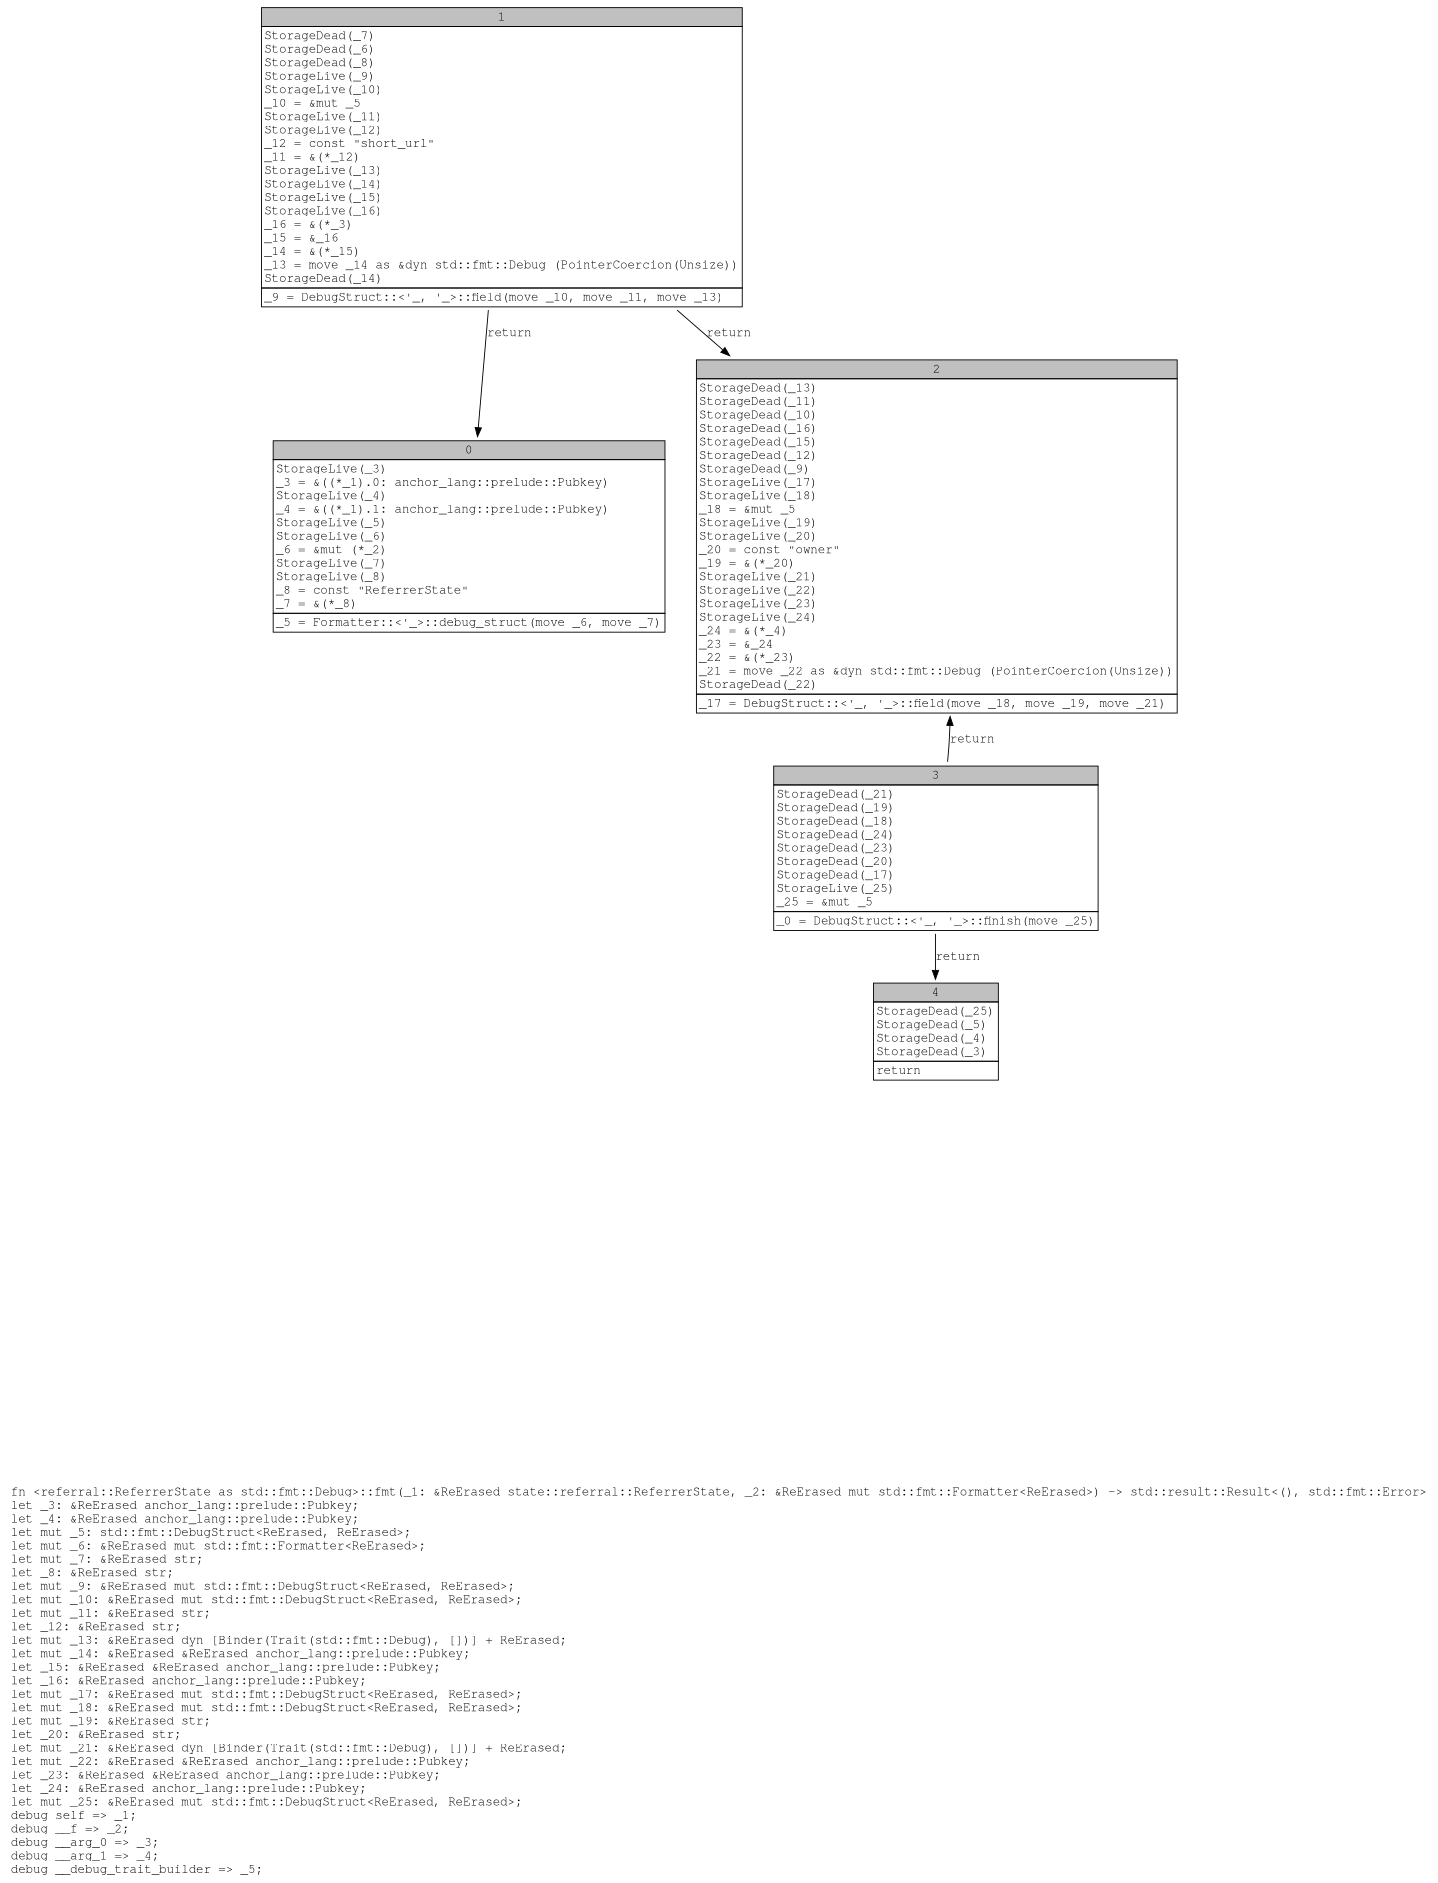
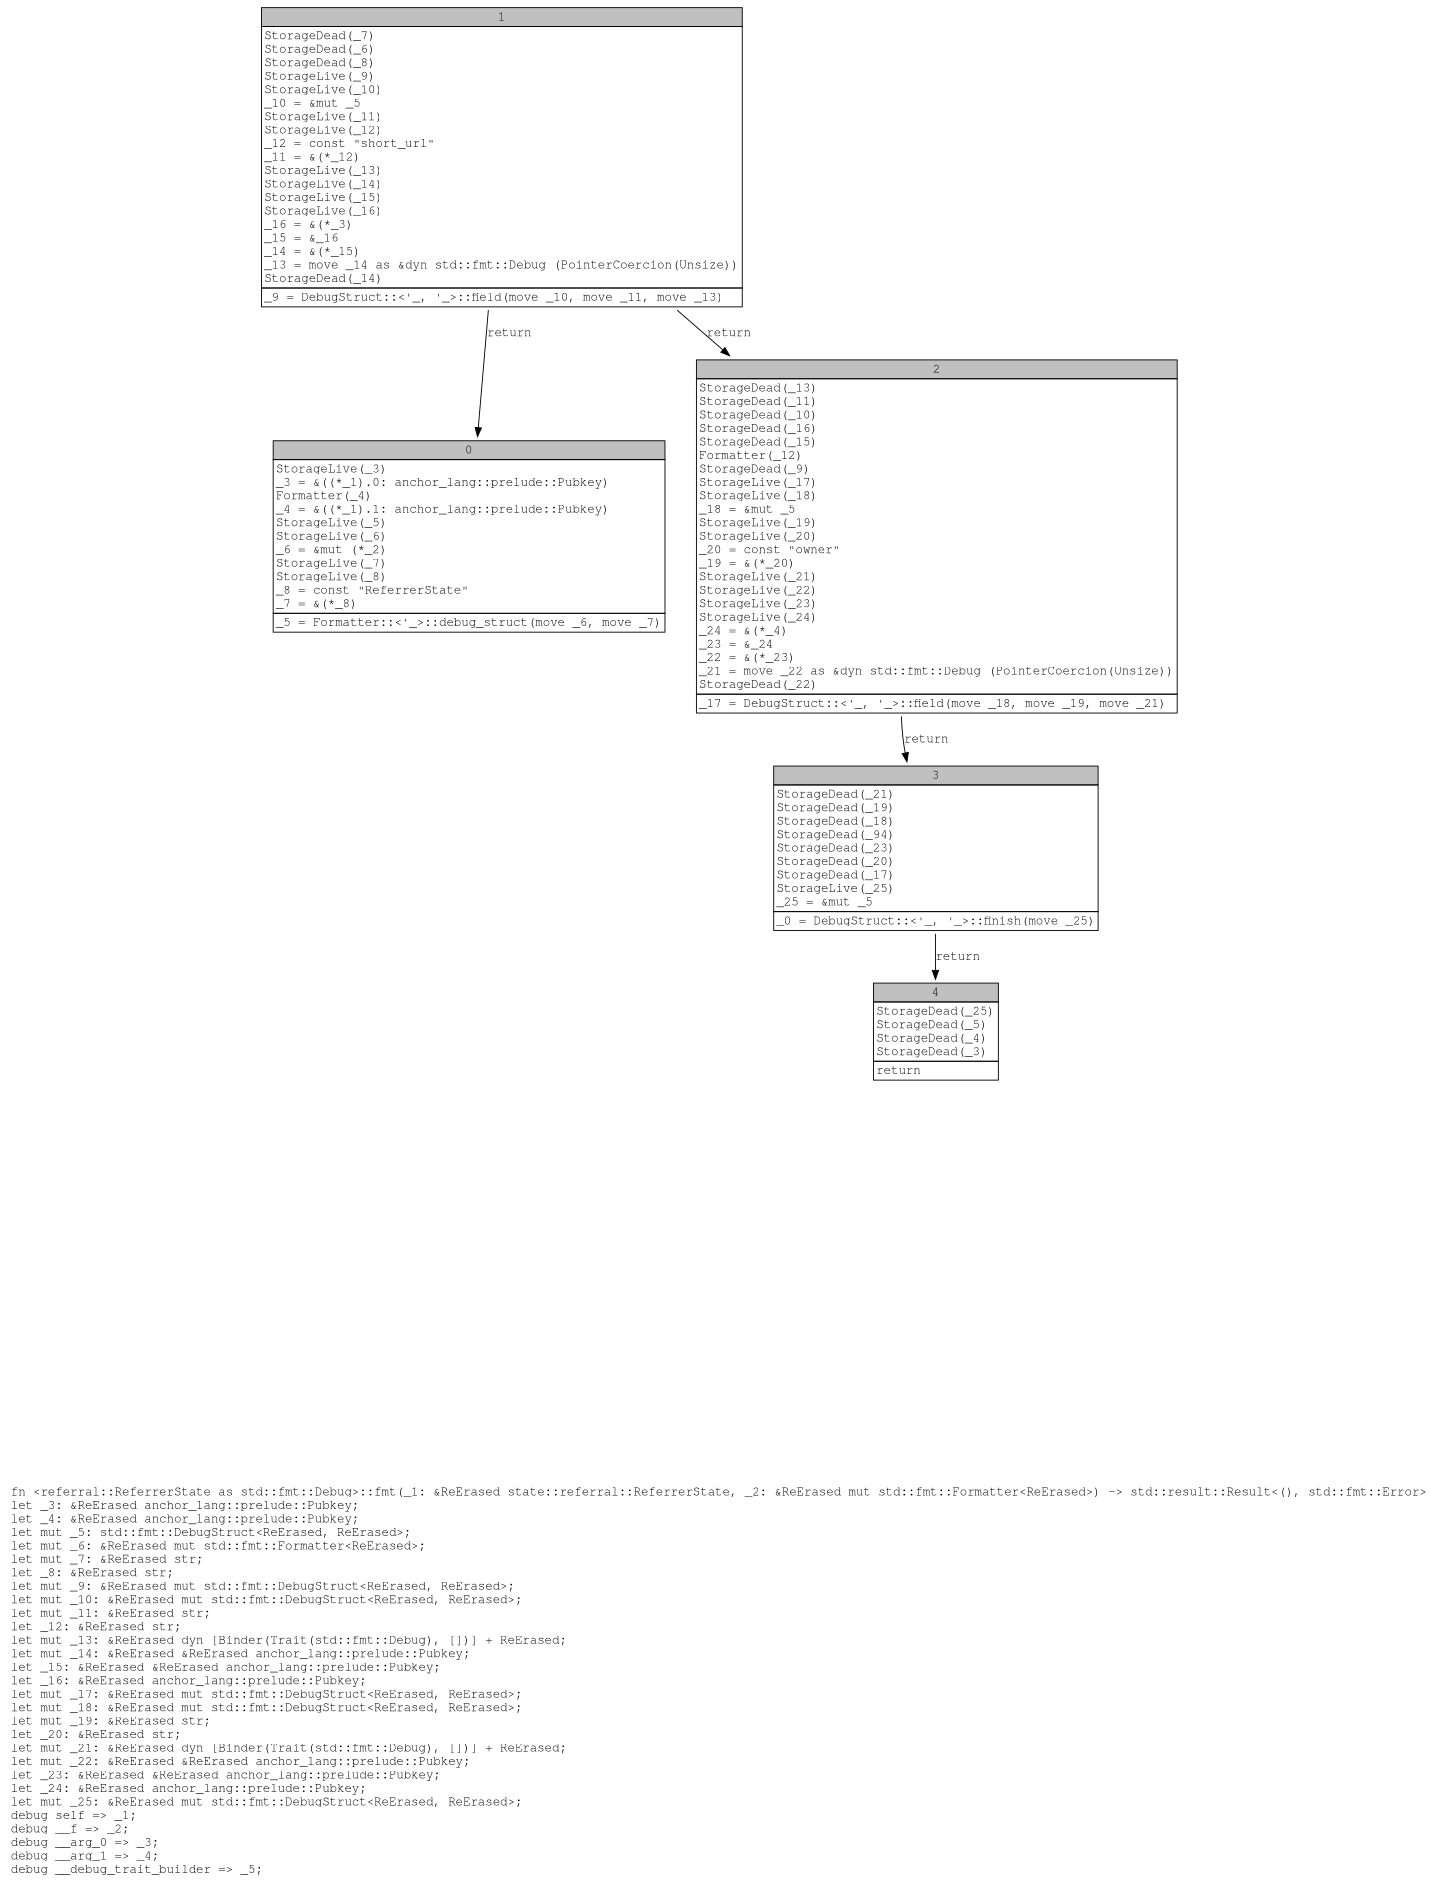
  digraph {
    fontname="Courier, monospace"
    label=<fn &lt;referral::ReferrerState as std::fmt::Debug&gt;::fmt(_1: &amp;ReErased state::referral::ReferrerState, _2: &amp;ReErased mut std::fmt::Formatter&lt;ReErased&gt;) -&gt; std::result::Result&lt;(), std::fmt::Error&gt;<br align="left"/>let _3: &amp;ReErased anchor_lang::prelude::Pubkey;<br align="left"/>let _4: &amp;ReErased anchor_lang::prelude::Pubkey;<br align="left"/>let mut _5: std::fmt::DebugStruct&lt;ReErased, ReErased&gt;;<br align="left"/>let mut _6: &amp;ReErased mut std::fmt::Formatter&lt;ReErased&gt;;<br align="left"/>let mut _7: &amp;ReErased str;<br align="left"/>let _8: &amp;ReErased str;<br align="left"/>let mut _9: &amp;ReErased mut std::fmt::DebugStruct&lt;ReErased, ReErased&gt;;<br align="left"/>let mut _10: &amp;ReErased mut std::fmt::DebugStruct&lt;ReErased, ReErased&gt;;<br align="left"/>let mut _11: &amp;ReErased str;<br align="left"/>let _12: &amp;ReErased str;<br align="left"/>let mut _13: &amp;ReErased dyn [Binder(Trait(std::fmt::Debug), [])] + ReErased;<br align="left"/>let mut _14: &amp;ReErased &amp;ReErased anchor_lang::prelude::Pubkey;<br align="left"/>let _15: &amp;ReErased &amp;ReErased anchor_lang::prelude::Pubkey;<br align="left"/>let _16: &amp;ReErased anchor_lang::prelude::Pubkey;<br align="left"/>let mut _17: &amp;ReErased mut std::fmt::DebugStruct&lt;ReErased, ReErased&gt;;<br align="left"/>let mut _18: &amp;ReErased mut std::fmt::DebugStruct&lt;ReErased, ReErased&gt;;<br align="left"/>let mut _19: &amp;ReErased str;<br align="left"/>let _20: &amp;ReErased str;<br align="left"/>let mut _21: &amp;ReErased dyn [Binder(Trait(std::fmt::Debug), [])] + ReErased;<br align="left"/>let mut _22: &amp;ReErased &amp;ReErased anchor_lang::prelude::Pubkey;<br align="left"/>let _23: &amp;ReErased &amp;ReErased anchor_lang::prelude::Pubkey;<br align="left"/>let _24: &amp;ReErased anchor_lang::prelude::Pubkey;<br align="left"/>let mut _25: &amp;ReErased mut std::fmt::DebugStruct&lt;ReErased, ReErased&gt;;<br align="left"/>debug self =&gt; _1;<br align="left"/>debug __f =&gt; _2;<br align="left"/>debug __arg_0 =&gt; _3;<br align="left"/>debug __arg_1 =&gt; _4;<br align="left"/>debug __debug_trait_builder =&gt; _5;<br align="left"/>>
    node [fontname="Courier, monospace" shape=none]
    edge [fontname="Courier, monospace"]
-   n1 [label=<<table border="0" cellborder="1" cellspacing="0"><tr><td bgcolor="gray" align="center" colspan="1">0</td></tr><tr><td align="left" balign="left">StorageLive(_3)<br/>_3 = &amp;((*_1).0: anchor_lang::prelude::Pubkey)<br/>StorageLive(_4)<br/>_4 = &amp;((*_1).1: anchor_lang::prelude::Pubkey)<br/>StorageLive(_5)<br/>StorageLive(_6)<br/>_6 = &amp;mut (*_2)<br/>StorageLive(_7)<br/>StorageLive(_8)<br/>_8 = const &quot;ReferrerState&quot;<br/>_7 = &amp;(*_8)<br/></td></tr><tr><td align="left">_5 = Formatter::&lt;'_&gt;::debug_struct(move _6, move _7)</td></tr></table>>]
+   n1 [label=<<table border="0" cellborder="1" cellspacing="0"><tr><td bgcolor="gray" align="center" colspan="1">0</td></tr><tr><td align="left" balign="left">StorageLive(_3)<br/>_3 = &amp;((*_1).0: anchor_lang::prelude::Pubkey)<br/>Formatter(_4)<br/>_4 = &amp;((*_1).1: anchor_lang::prelude::Pubkey)<br/>StorageLive(_5)<br/>StorageLive(_6)<br/>_6 = &amp;mut (*_2)<br/>StorageLive(_7)<br/>StorageLive(_8)<br/>_8 = const &quot;ReferrerState&quot;<br/>_7 = &amp;(*_8)<br/></td></tr><tr><td align="left">_5 = Formatter::&lt;'_&gt;::debug_struct(move _6, move _7)</td></tr></table>>]
    n2 [label=<<table border="0" cellborder="1" cellspacing="0"><tr><td bgcolor="gray" align="center" colspan="1">1</td></tr><tr><td align="left" balign="left">StorageDead(_7)<br/>StorageDead(_6)<br/>StorageDead(_8)<br/>StorageLive(_9)<br/>StorageLive(_10)<br/>_10 = &amp;mut _5<br/>StorageLive(_11)<br/>StorageLive(_12)<br/>_12 = const &quot;short_url&quot;<br/>_11 = &amp;(*_12)<br/>StorageLive(_13)<br/>StorageLive(_14)<br/>StorageLive(_15)<br/>StorageLive(_16)<br/>_16 = &amp;(*_3)<br/>_15 = &amp;_16<br/>_14 = &amp;(*_15)<br/>_13 = move _14 as &amp;dyn std::fmt::Debug (PointerCoercion(Unsize))<br/>StorageDead(_14)<br/></td></tr><tr><td align="left">_9 = DebugStruct::&lt;'_, '_&gt;::field(move _10, move _11, move _13)</td></tr></table>>]
-   n3 [label=<<table border="0" cellborder="1" cellspacing="0"><tr><td bgcolor="gray" align="center" colspan="1">2</td></tr><tr><td align="left" balign="left">StorageDead(_13)<br/>StorageDead(_11)<br/>StorageDead(_10)<br/>StorageDead(_16)<br/>StorageDead(_15)<br/>StorageDead(_12)<br/>StorageDead(_9)<br/>StorageLive(_17)<br/>StorageLive(_18)<br/>_18 = &amp;mut _5<br/>StorageLive(_19)<br/>StorageLive(_20)<br/>_20 = const &quot;owner&quot;<br/>_19 = &amp;(*_20)<br/>StorageLive(_21)<br/>StorageLive(_22)<br/>StorageLive(_23)<br/>StorageLive(_24)<br/>_24 = &amp;(*_4)<br/>_23 = &amp;_24<br/>_22 = &amp;(*_23)<br/>_21 = move _22 as &amp;dyn std::fmt::Debug (PointerCoercion(Unsize))<br/>StorageDead(_22)<br/></td></tr><tr><td align="left">_17 = DebugStruct::&lt;'_, '_&gt;::field(move _18, move _19, move _21)</td></tr></table>>]
-   n4 [label=<<table border="0" cellborder="1" cellspacing="0"><tr><td bgcolor="gray" align="center" colspan="1">3</td></tr><tr><td align="left" balign="left">StorageDead(_21)<br/>StorageDead(_19)<br/>StorageDead(_18)<br/>StorageDead(_24)<br/>StorageDead(_23)<br/>StorageDead(_20)<br/>StorageDead(_17)<br/>StorageLive(_25)<br/>_25 = &amp;mut _5<br/></td></tr><tr><td align="left">_0 = DebugStruct::&lt;'_, '_&gt;::finish(move _25)</td></tr></table>>]
+   n3 [label=<<table border="0" cellborder="1" cellspacing="0"><tr><td bgcolor="gray" align="center" colspan="1">2</td></tr><tr><td align="left" balign="left">StorageDead(_13)<br/>StorageDead(_11)<br/>StorageDead(_10)<br/>StorageDead(_16)<br/>StorageDead(_15)<br/>Formatter(_12)<br/>StorageDead(_9)<br/>StorageLive(_17)<br/>StorageLive(_18)<br/>_18 = &amp;mut _5<br/>StorageLive(_19)<br/>StorageLive(_20)<br/>_20 = const &quot;owner&quot;<br/>_19 = &amp;(*_20)<br/>StorageLive(_21)<br/>StorageLive(_22)<br/>StorageLive(_23)<br/>StorageLive(_24)<br/>_24 = &amp;(*_4)<br/>_23 = &amp;_24<br/>_22 = &amp;(*_23)<br/>_21 = move _22 as &amp;dyn std::fmt::Debug (PointerCoercion(Unsize))<br/>StorageDead(_22)<br/></td></tr><tr><td align="left">_17 = DebugStruct::&lt;'_, '_&gt;::field(move _18, move _19, move _21)</td></tr></table>>]
+   n4 [label=<<table border="0" cellborder="1" cellspacing="0"><tr><td bgcolor="gray" align="center" colspan="1">3</td></tr><tr><td align="left" balign="left">StorageDead(_21)<br/>StorageDead(_19)<br/>StorageDead(_18)<br/>StorageDead(_94)<br/>StorageDead(_23)<br/>StorageDead(_20)<br/>StorageDead(_17)<br/>StorageLive(_25)<br/>_25 = &amp;mut _5<br/></td></tr><tr><td align="left">_0 = DebugStruct::&lt;'_, '_&gt;::finish(move _25)</td></tr></table>>]
    n5 [label=<<table border="0" cellborder="1" cellspacing="0"><tr><td bgcolor="gray" align="center" colspan="1">4</td></tr><tr><td align="left" balign="left">StorageDead(_25)<br/>StorageDead(_5)<br/>StorageDead(_4)<br/>StorageDead(_3)<br/></td></tr><tr><td align="left">return</td></tr></table>>]
    n2 -> n1 [label=return]
    n2 -> n3 [label=return]
-   n4 -> n3 [label=return]
+   n3 -> n4 [label=return]
    n4 -> n5 [label=return]
  }
